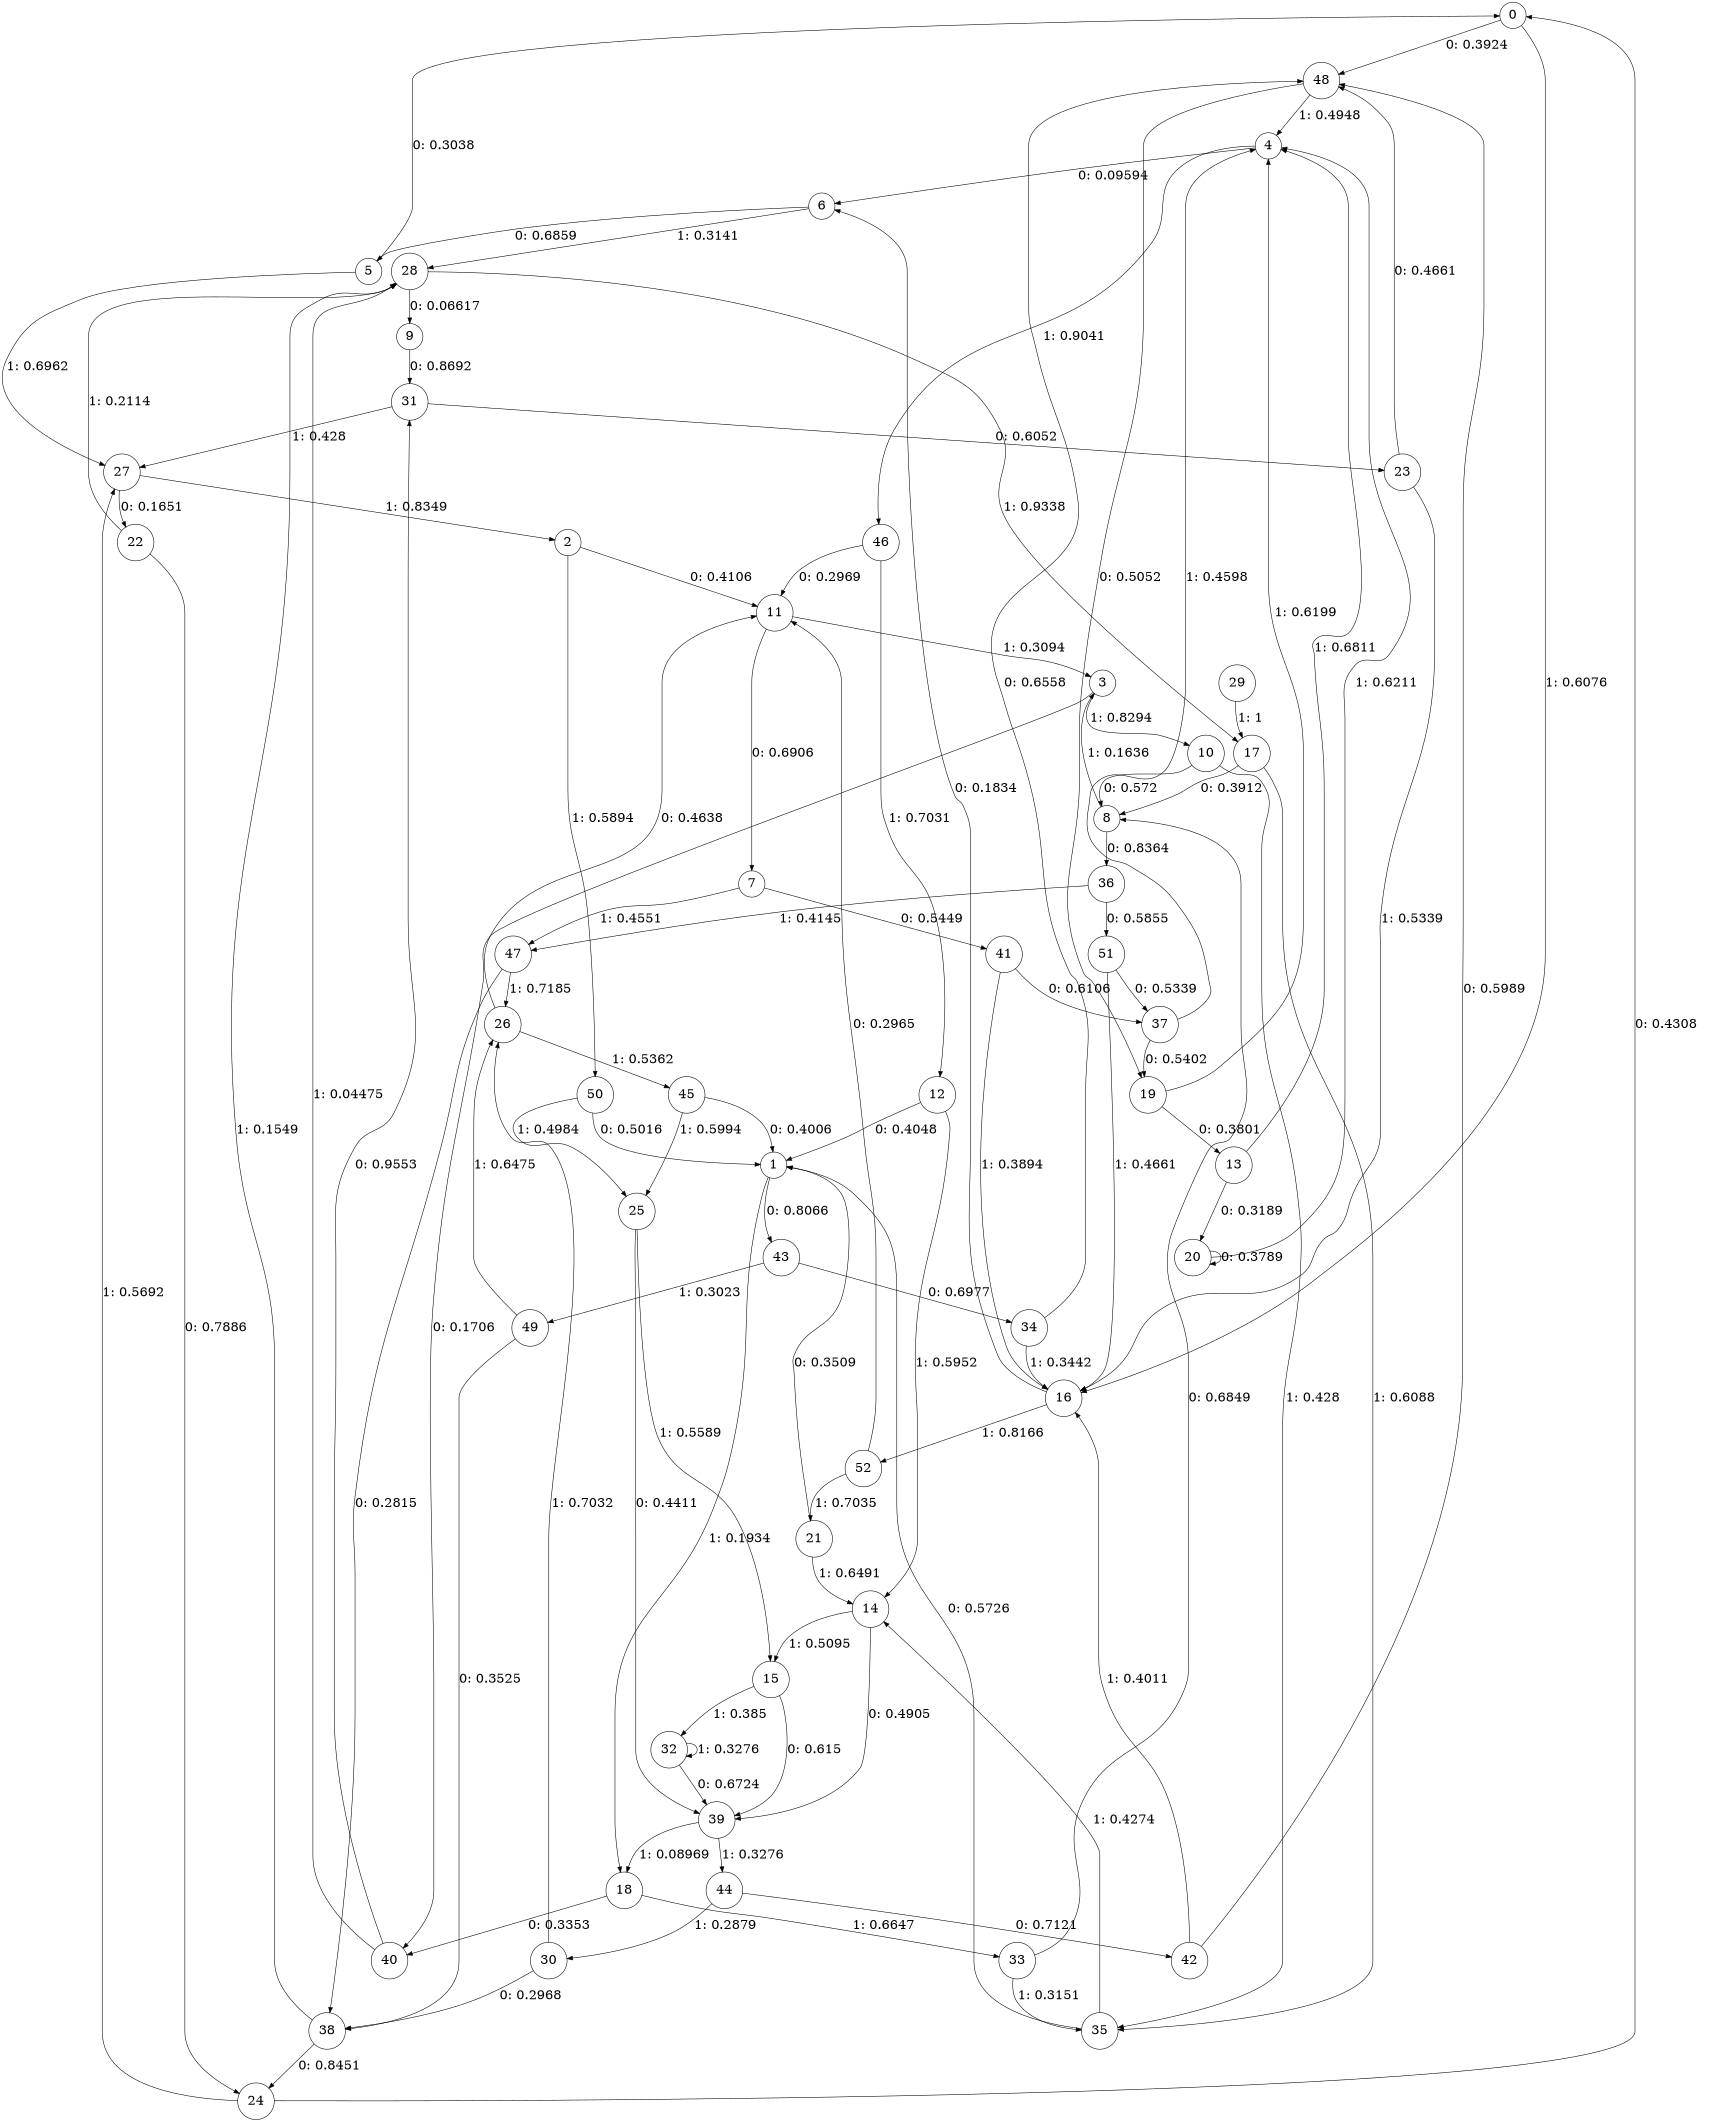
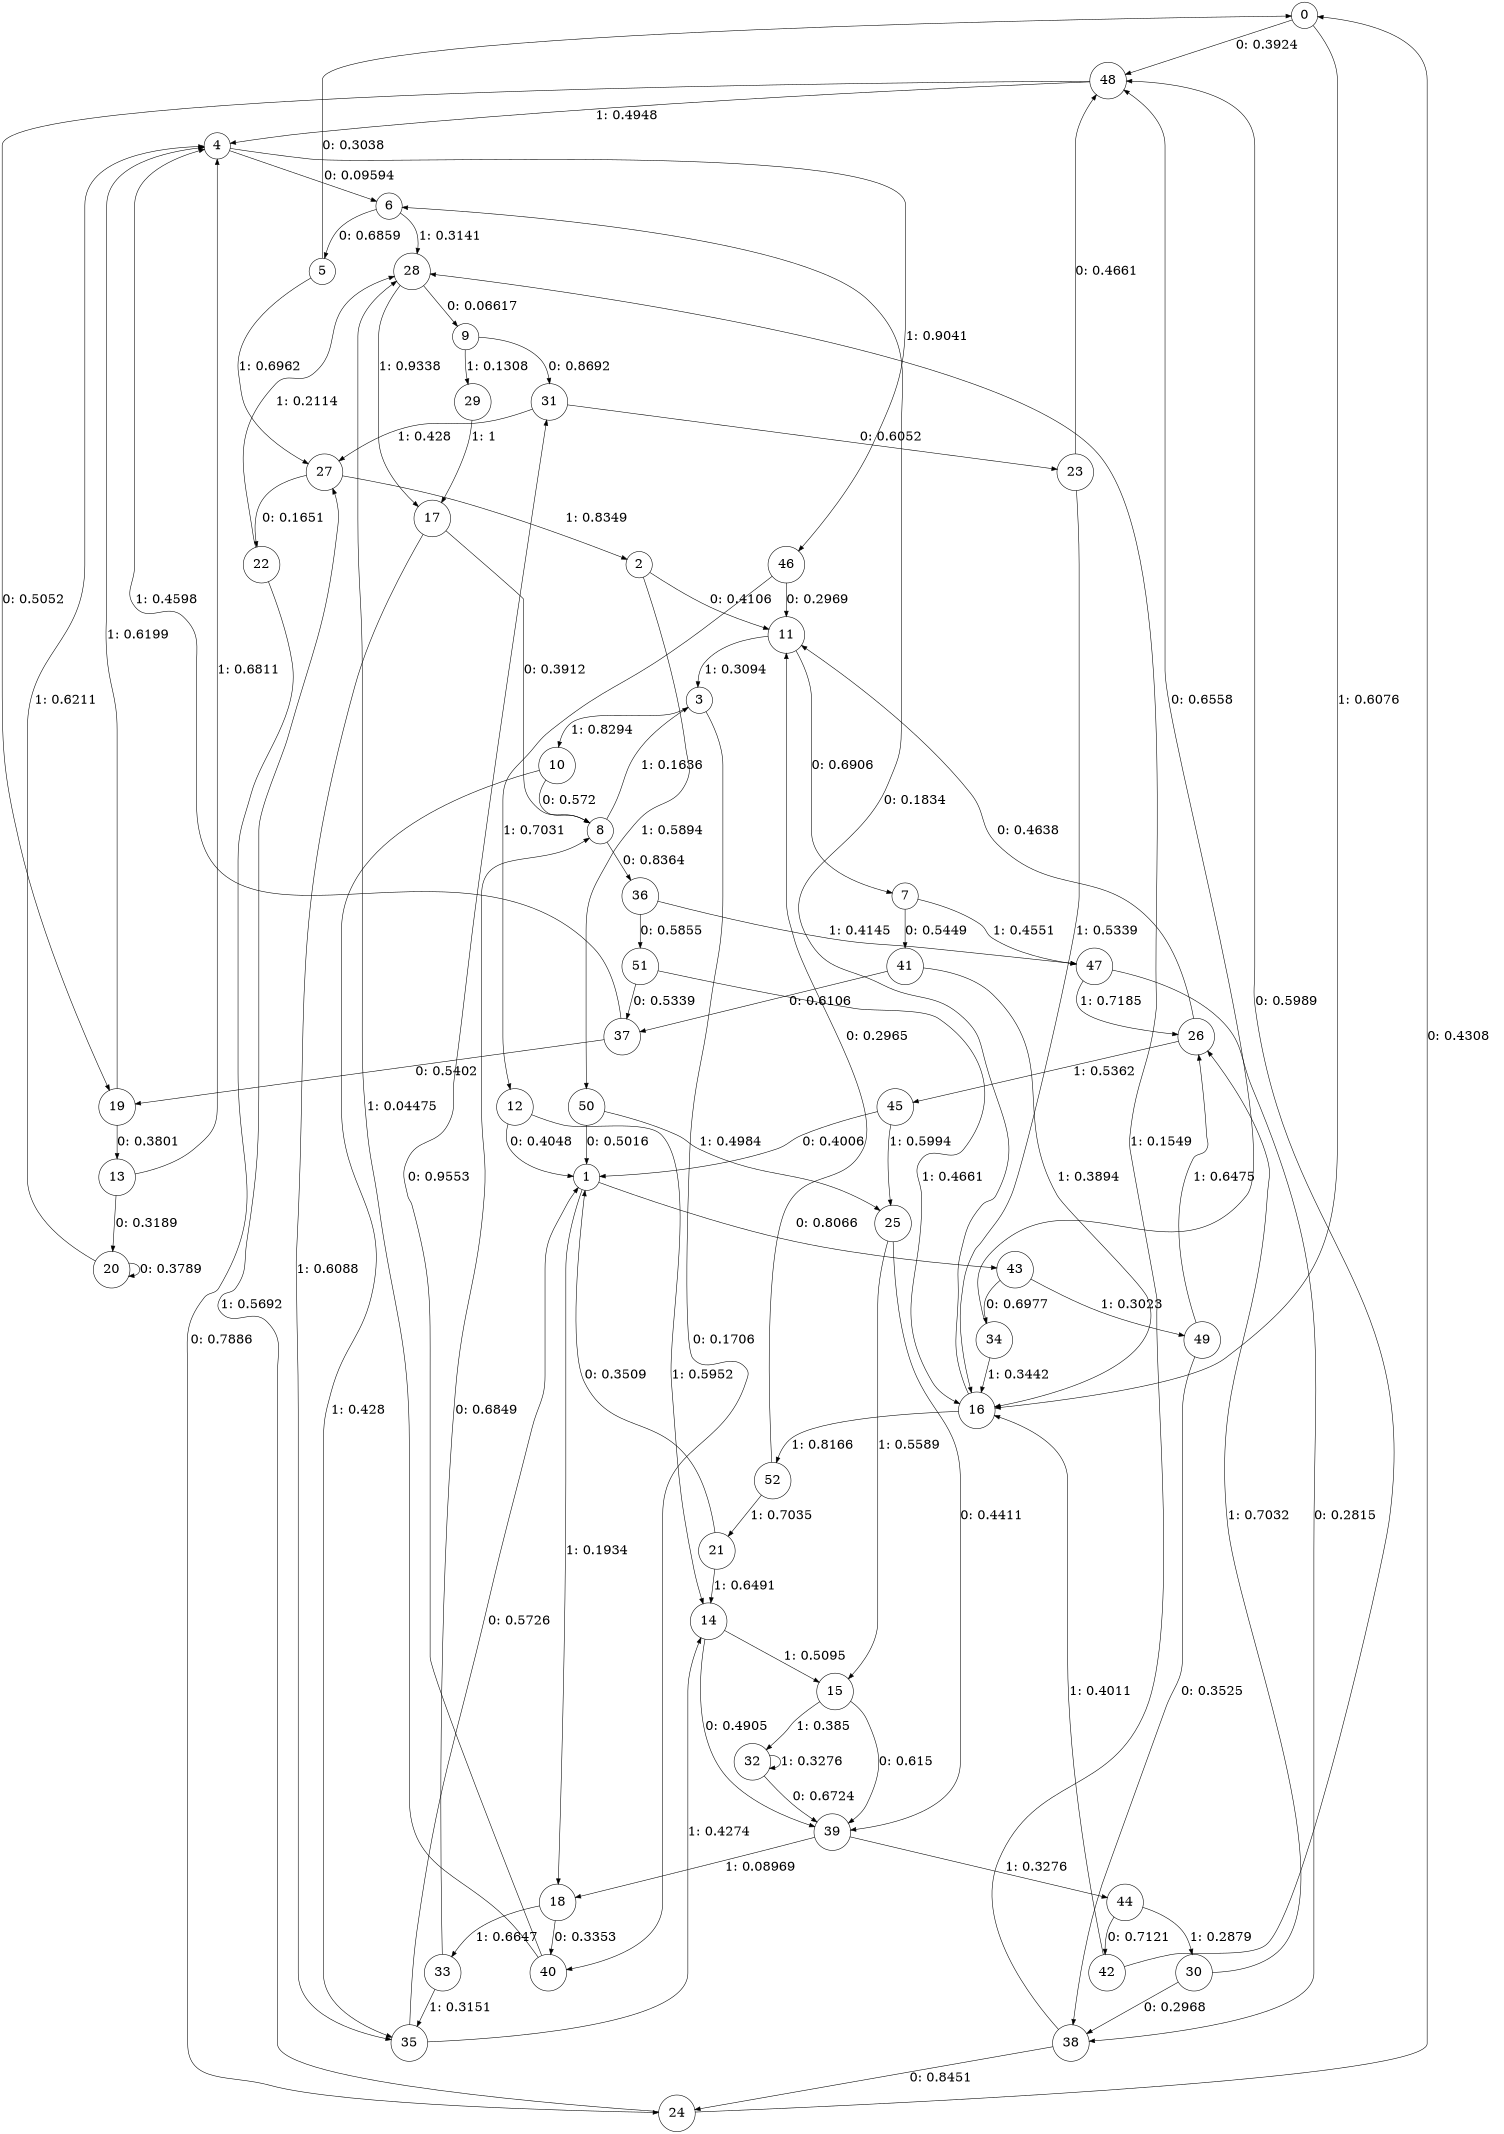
  digraph {
    node [fontsize=24 shape=circle]
    edge [fontsize=24]
    0
    48
    16
    4
    19
    6
    52
    46
    13
    28
    5
    11
    21
    1
    43
    18
    34
    49
    40
    33
    26
    38
    31
    8
    35
    2
    50
    3
    7
    25
    10
    41
    47
    39
    15
    9
    17
    27
    23
    36
    14
    12
    22
    24
    29
    37
    45
    51
    44
    32
    20
    30
    42
    0 -> 48 [label="0: 0.3924   "]
    0 -> 16 [label="1: 0.6076   "]
    48 -> 4 [label="1: 0.4948   "]
    48 -> 19 [label="0: 0.5052   "]
    16 -> 6 [label="0: 0.1834   "]
    16 -> 52 [label="1: 0.8166   "]
    4 -> 6 [label="0: 0.09594  "]
    4 -> 46 [label="1: 0.9041   "]
    19 -> 4 [label="1: 0.6199   "]
    19 -> 13 [label="0: 0.3801   "]
    6 -> 28 [label="1: 0.3141   "]
    6 -> 5 [label="0: 0.6859   "]
    52 -> 11 [label="0: 0.2965   "]
    52 -> 21 [label="1: 0.7035   "]
    46 -> 11 [label="0: 0.2969   "]
    46 -> 12 [label="1: 0.7031   "]
    13 -> 4 [label="1: 0.6811   "]
    13 -> 20 [label="0: 0.3189   "]
    28 -> 9 [label="0: 0.06617  "]
    28 -> 17 [label="1: 0.9338   "]
    5 -> 0 [label="0: 0.3038   "]
    5 -> 27 [label="1: 0.6962   "]
    11 -> 3 [label="1: 0.3094   "]
    11 -> 7 [label="0: 0.6906   "]
    21 -> 1 [label="0: 0.3509   "]
    21 -> 14 [label="1: 0.6491   "]
    1 -> 43 [label="0: 0.8066   "]
    1 -> 18 [label="1: 0.1934   "]
    43 -> 34 [label="0: 0.6977   "]
    43 -> 49 [label="1: 0.3023   "]
    18 -> 40 [label="0: 0.3353   "]
    18 -> 33 [label="1: 0.6647   "]
    34 -> 48 [label="0: 0.6558   "]
    34 -> 16 [label="1: 0.3442   "]
    49 -> 26 [label="1: 0.6475   "]
    49 -> 38 [label="0: 0.3525   "]
    40 -> 28 [label="1: 0.04475  "]
    40 -> 31 [label="0: 0.9553   "]
    33 -> 8 [label="0: 0.6849   "]
    33 -> 35 [label="1: 0.3151   "]
    26 -> 11 [label="0: 0.4638   "]
    26 -> 45 [label="1: 0.5362   "]
    38 -> 28 [label="1: 0.1549   "]
    38 -> 24 [label="0: 0.8451   "]
    31 -> 27 [label="1: 0.428    "]
    31 -> 23 [label="0: 0.6052   "]
    8 -> 3 [label="1: 0.1636   "]
    8 -> 36 [label="0: 0.8364   "]
    35 -> 1 [label="0: 0.5726   "]
    35 -> 14 [label="1: 0.4274   "]
    2 -> 11 [label="0: 0.4106   "]
    2 -> 50 [label="1: 0.5894   "]
    50 -> 1 [label="0: 0.5016   "]
    50 -> 25 [label="1: 0.4984   "]
    3 -> 40 [label="0: 0.1706   "]
    3 -> 10 [label="1: 0.8294   "]
    7 -> 41 [label="0: 0.5449   "]
    7 -> 47 [label="1: 0.4551   "]
    25 -> 39 [label="0: 0.4411   "]
    25 -> 15 [label="1: 0.5589   "]
    10 -> 8 [label="0: 0.572    "]
    10 -> 35 [label="1: 0.428    "]
    41 -> 16 [label="1: 0.3894   "]
    41 -> 37 [label="0: 0.6106   "]
    47 -> 26 [label="1: 0.7185   "]
    47 -> 38 [label="0: 0.2815   "]
    39 -> 18 [label="1: 0.08969  "]
    39 -> 44 [label="1: 0.3276   "]
    15 -> 39 [label="0: 0.615    "]
    15 -> 32 [label="1: 0.385    "]
    9 -> 31 [label="0: 0.8692   "]
+   9 -> 29 [label="1: 0.1308   "]
    17 -> 8 [label="0: 0.3912   "]
    17 -> 35 [label="1: 0.6088   "]
    27 -> 2 [label="1: 0.8349   "]
    27 -> 22 [label="0: 0.1651   "]
    23 -> 48 [label="0: 0.4661   "]
    23 -> 16 [label="1: 0.5339   "]
    36 -> 47 [label="1: 0.4145   "]
    36 -> 51 [label="0: 0.5855   "]
    14 -> 39 [label="0: 0.4905   "]
    14 -> 15 [label="1: 0.5095   "]
    12 -> 1 [label="0: 0.4048   "]
    12 -> 14 [label="1: 0.5952   "]
    22 -> 28 [label="1: 0.2114   "]
    22 -> 24 [label="0: 0.7886   "]
    24 -> 0 [label="0: 0.4308   "]
    24 -> 27 [label="1: 0.5692   "]
    29 -> 17 [label="1: 1        "]
    37 -> 4 [label="1: 0.4598   "]
    37 -> 19 [label="0: 0.5402   "]
    45 -> 1 [label="0: 0.4006   "]
    45 -> 25 [label="1: 0.5994   "]
    51 -> 16 [label="1: 0.4661   "]
    51 -> 37 [label="0: 0.5339   "]
    44 -> 30 [label="1: 0.2879   "]
    44 -> 42 [label="0: 0.7121   "]
    32 -> 39 [label="0: 0.6724   "]
    32 -> 32 [label="1: 0.3276   "]
    20 -> 4 [label="1: 0.6211   "]
    20 -> 20 [label="0: 0.3789   "]
    30 -> 26 [label="1: 0.7032   "]
    30 -> 38 [label="0: 0.2968   "]
    42 -> 48 [label="0: 0.5989   "]
    42 -> 16 [label="1: 0.4011   "]
  }
